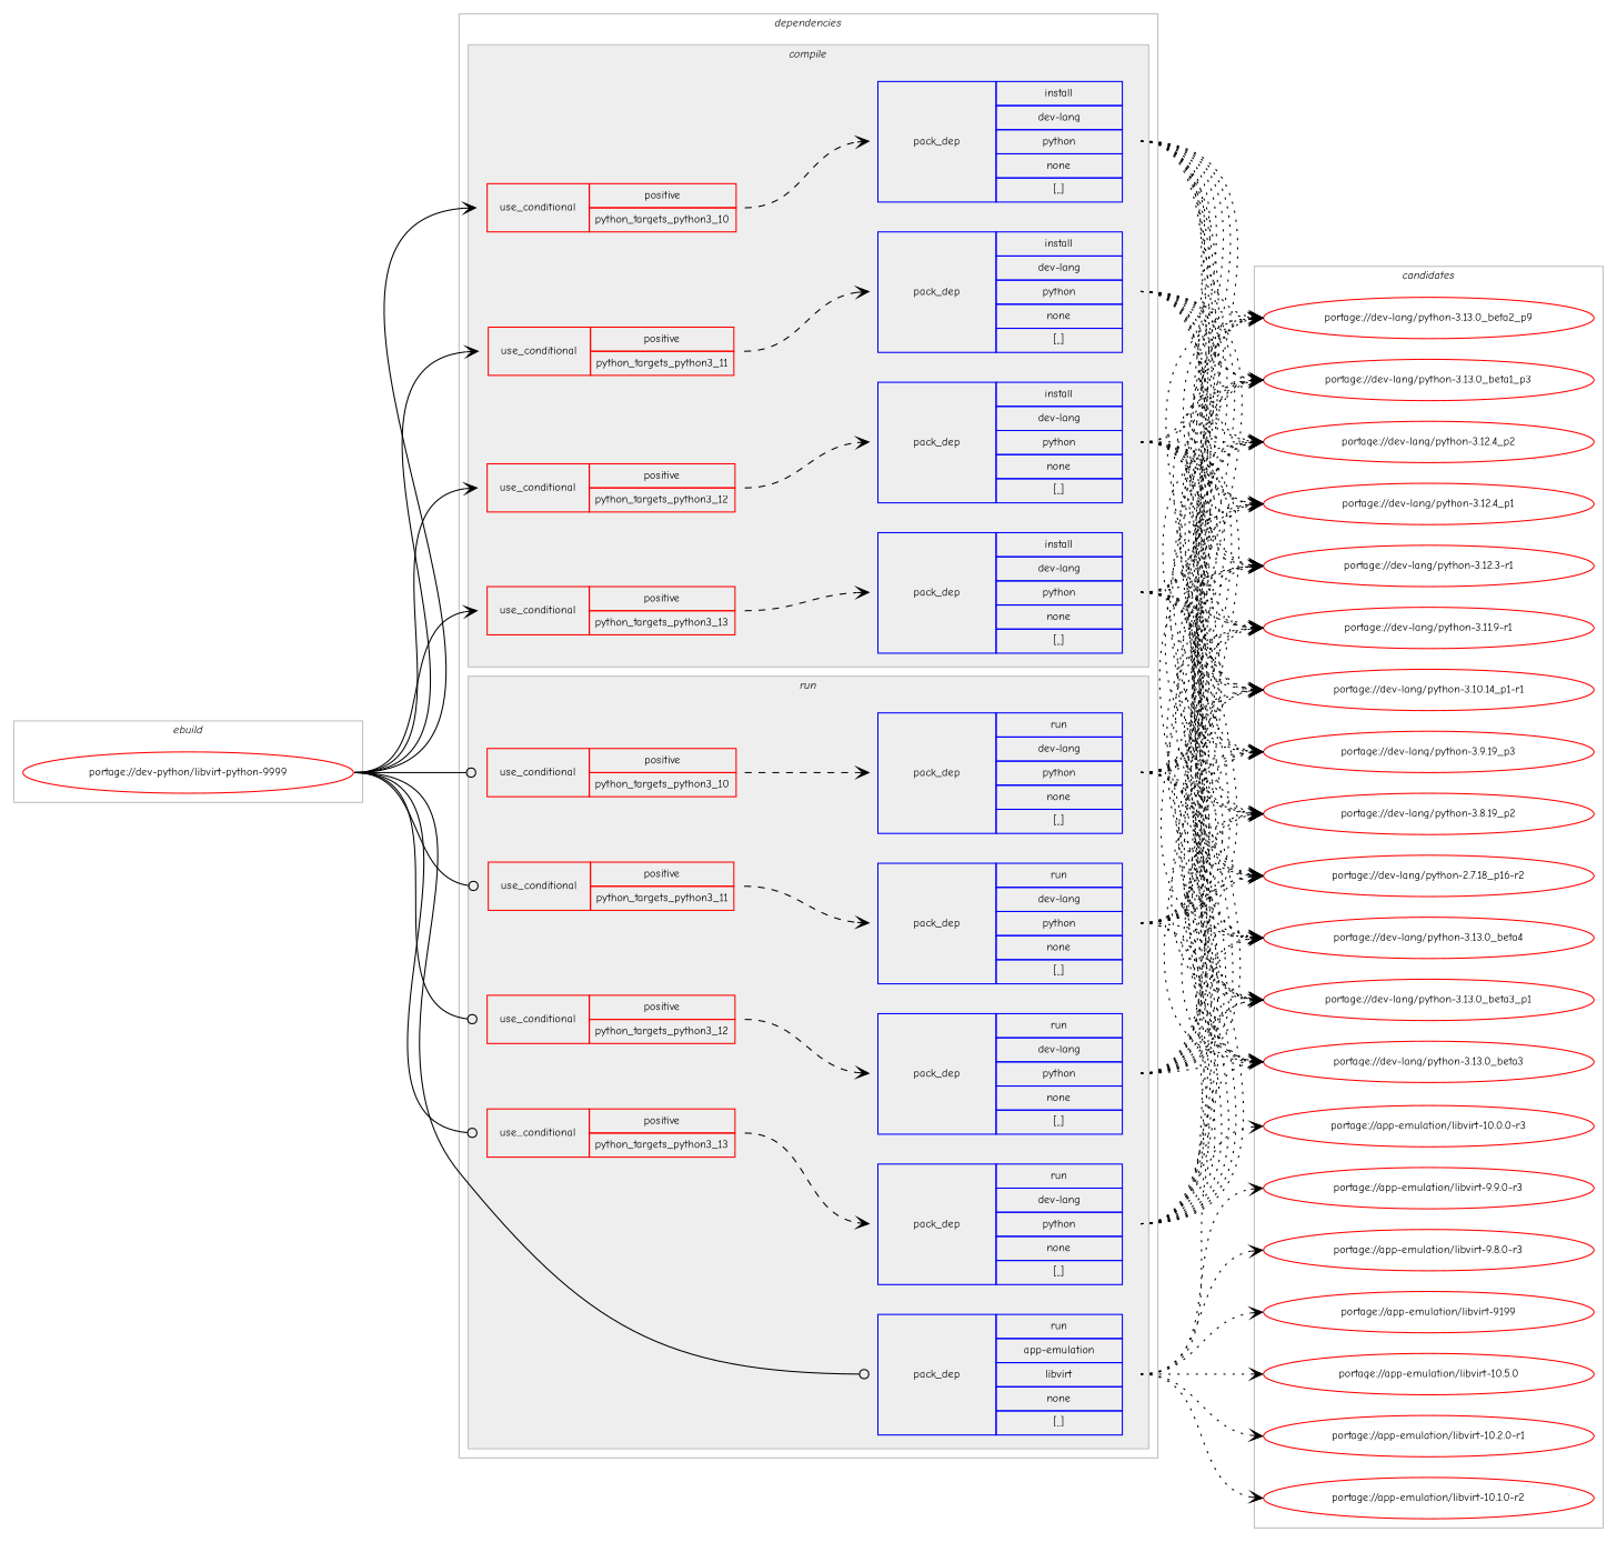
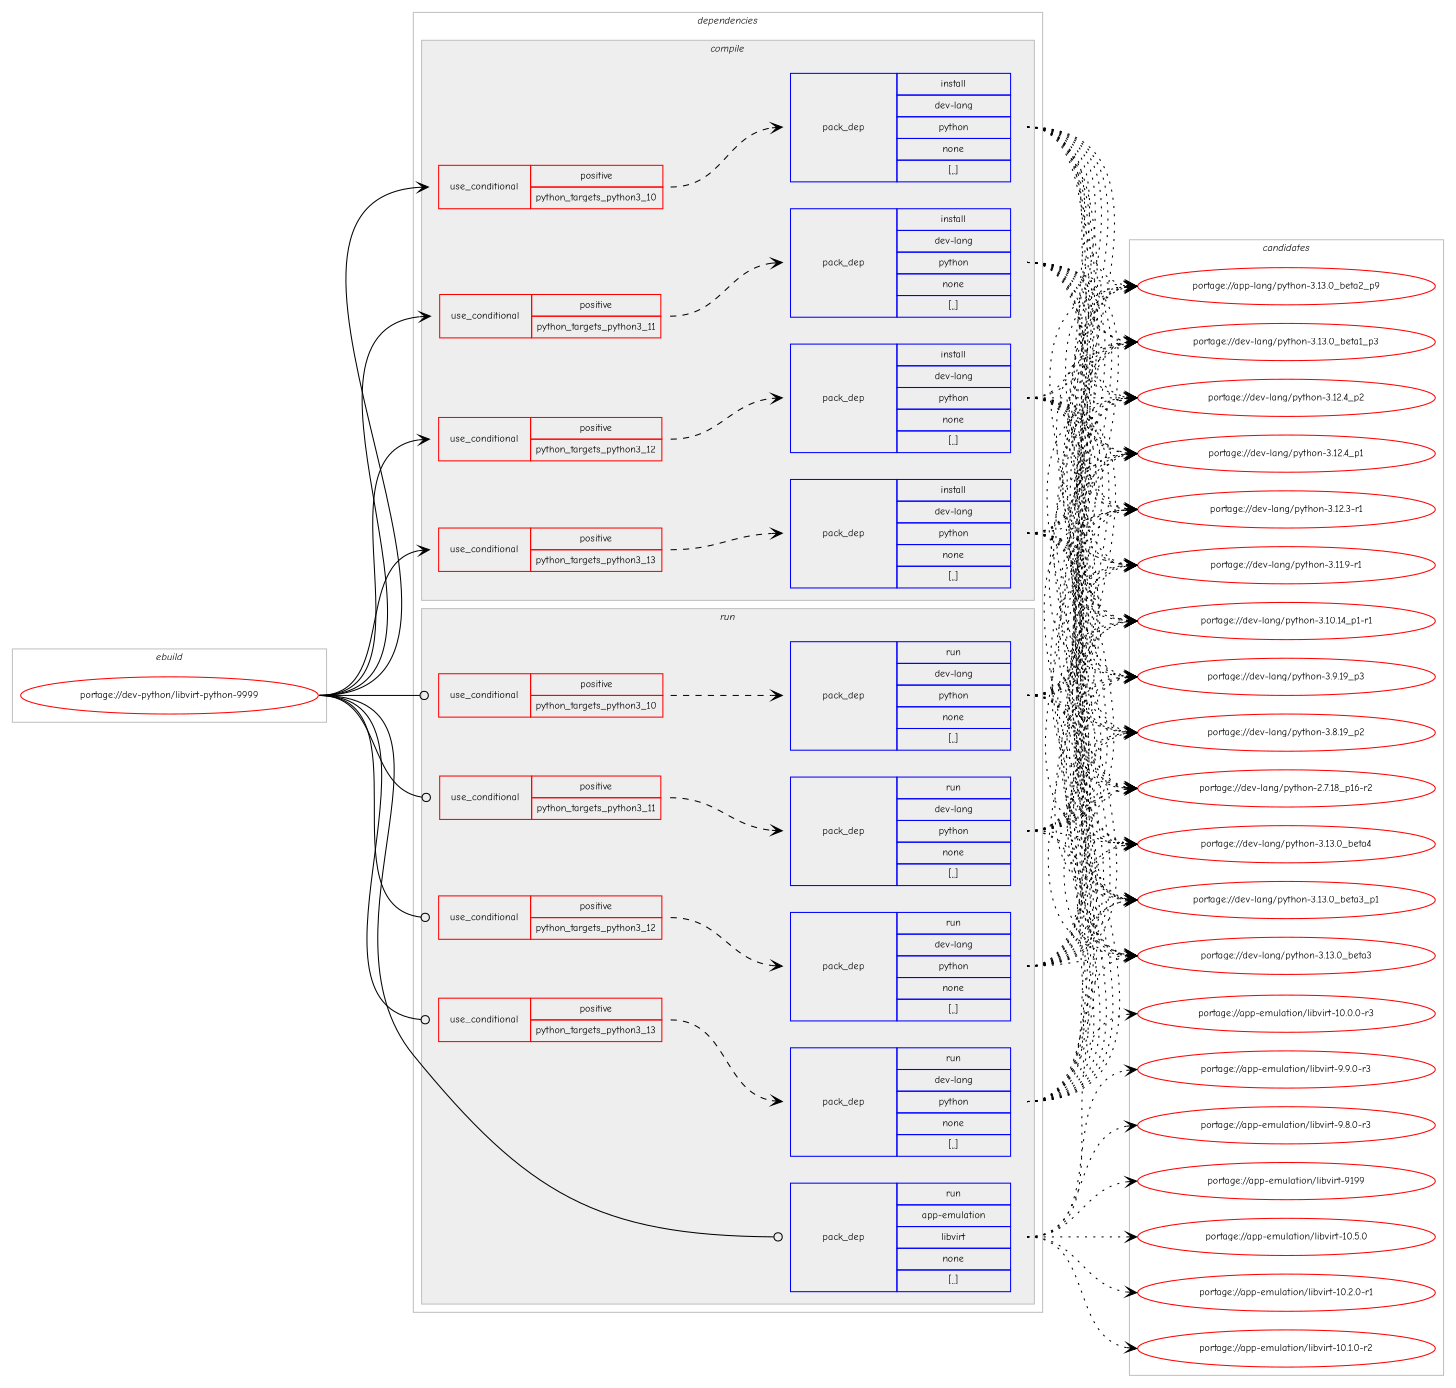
  digraph {
    compound=true
    concentrate=true
    fontname="Comic Neue"
    fontsize=10
    newrank=true
    rankdir=LR
    ranksep=1.5
    node [color=red fontname="Comic Neue" fontsize=10]
    edge [arrowhead=vee fontname="Comic Neue" headport=w style=dotted tailport=e weight=100]
    n1 [label="portage://dev-python/libvirt-python-9999" width=4]
    n2 [color=blue label=<<TABLE BORDER="0" CELLBORDER="1" CELLSPACING="0" CELLPADDING="4" WIDTH="220"><TR><TD ROWSPAN="6" CELLPADDING="30">pack_dep</TD></TR><TR><TD WIDTH="110">install</TD></TR><TR><TD>dev-lang</TD></TR><TR><TD>python</TD></TR><TR><TD>none</TD></TR><TR><TD>[,,]</TD></TR></TABLE>> shape=none]
    n3 [label=<<TABLE BORDER="0" CELLBORDER="1" CELLSPACING="0" CELLPADDING="4"><TR><TD ROWSPAN="3" CELLPADDING="10">use_conditional</TD></TR><TR><TD>positive</TD></TR><TR><TD>python_targets_python3_10</TD></TR></TABLE>> shape=none]
    n4 [color=blue label=<<TABLE BORDER="0" CELLBORDER="1" CELLSPACING="0" CELLPADDING="4" WIDTH="220"><TR><TD ROWSPAN="6" CELLPADDING="30">pack_dep</TD></TR><TR><TD WIDTH="110">install</TD></TR><TR><TD>dev-lang</TD></TR><TR><TD>python</TD></TR><TR><TD>none</TD></TR><TR><TD>[,,]</TD></TR></TABLE>> shape=none]
    n5 [label=<<TABLE BORDER="0" CELLBORDER="1" CELLSPACING="0" CELLPADDING="4"><TR><TD ROWSPAN="3" CELLPADDING="10">use_conditional</TD></TR><TR><TD>positive</TD></TR><TR><TD>python_targets_python3_11</TD></TR></TABLE>> shape=none]
    n6 [color=blue label=<<TABLE BORDER="0" CELLBORDER="1" CELLSPACING="0" CELLPADDING="4" WIDTH="220"><TR><TD ROWSPAN="6" CELLPADDING="30">pack_dep</TD></TR><TR><TD WIDTH="110">install</TD></TR><TR><TD>dev-lang</TD></TR><TR><TD>python</TD></TR><TR><TD>none</TD></TR><TR><TD>[,,]</TD></TR></TABLE>> shape=none]
    n7 [label=<<TABLE BORDER="0" CELLBORDER="1" CELLSPACING="0" CELLPADDING="4"><TR><TD ROWSPAN="3" CELLPADDING="10">use_conditional</TD></TR><TR><TD>positive</TD></TR><TR><TD>python_targets_python3_12</TD></TR></TABLE>> shape=none]
    n8 [color=blue label=<<TABLE BORDER="0" CELLBORDER="1" CELLSPACING="0" CELLPADDING="4" WIDTH="220"><TR><TD ROWSPAN="6" CELLPADDING="30">pack_dep</TD></TR><TR><TD WIDTH="110">install</TD></TR><TR><TD>dev-lang</TD></TR><TR><TD>python</TD></TR><TR><TD>none</TD></TR><TR><TD>[,,]</TD></TR></TABLE>> shape=none]
    n9 [label=<<TABLE BORDER="0" CELLBORDER="1" CELLSPACING="0" CELLPADDING="4"><TR><TD ROWSPAN="3" CELLPADDING="10">use_conditional</TD></TR><TR><TD>positive</TD></TR><TR><TD>python_targets_python3_13</TD></TR></TABLE>> shape=none]
    n10 [color=blue label=<<TABLE BORDER="0" CELLBORDER="1" CELLSPACING="0" CELLPADDING="4" WIDTH="220"><TR><TD ROWSPAN="6" CELLPADDING="30">pack_dep</TD></TR><TR><TD WIDTH="110">run</TD></TR><TR><TD>dev-lang</TD></TR><TR><TD>python</TD></TR><TR><TD>none</TD></TR><TR><TD>[,,]</TD></TR></TABLE>> shape=none]
    n11 [label=<<TABLE BORDER="0" CELLBORDER="1" CELLSPACING="0" CELLPADDING="4"><TR><TD ROWSPAN="3" CELLPADDING="10">use_conditional</TD></TR><TR><TD>positive</TD></TR><TR><TD>python_targets_python3_10</TD></TR></TABLE>> shape=none]
    n12 [color=blue label=<<TABLE BORDER="0" CELLBORDER="1" CELLSPACING="0" CELLPADDING="4" WIDTH="220"><TR><TD ROWSPAN="6" CELLPADDING="30">pack_dep</TD></TR><TR><TD WIDTH="110">run</TD></TR><TR><TD>dev-lang</TD></TR><TR><TD>python</TD></TR><TR><TD>none</TD></TR><TR><TD>[,,]</TD></TR></TABLE>> shape=none]
    n13 [label=<<TABLE BORDER="0" CELLBORDER="1" CELLSPACING="0" CELLPADDING="4"><TR><TD ROWSPAN="3" CELLPADDING="10">use_conditional</TD></TR><TR><TD>positive</TD></TR><TR><TD>python_targets_python3_11</TD></TR></TABLE>> shape=none]
    n14 [color=blue label=<<TABLE BORDER="0" CELLBORDER="1" CELLSPACING="0" CELLPADDING="4" WIDTH="220"><TR><TD ROWSPAN="6" CELLPADDING="30">pack_dep</TD></TR><TR><TD WIDTH="110">run</TD></TR><TR><TD>dev-lang</TD></TR><TR><TD>python</TD></TR><TR><TD>none</TD></TR><TR><TD>[,,]</TD></TR></TABLE>> shape=none]
    n15 [label=<<TABLE BORDER="0" CELLBORDER="1" CELLSPACING="0" CELLPADDING="4"><TR><TD ROWSPAN="3" CELLPADDING="10">use_conditional</TD></TR><TR><TD>positive</TD></TR><TR><TD>python_targets_python3_12</TD></TR></TABLE>> shape=none]
    n16 [color=blue label=<<TABLE BORDER="0" CELLBORDER="1" CELLSPACING="0" CELLPADDING="4" WIDTH="220"><TR><TD ROWSPAN="6" CELLPADDING="30">pack_dep</TD></TR><TR><TD WIDTH="110">run</TD></TR><TR><TD>dev-lang</TD></TR><TR><TD>python</TD></TR><TR><TD>none</TD></TR><TR><TD>[,,]</TD></TR></TABLE>> shape=none]
    n17 [label=<<TABLE BORDER="0" CELLBORDER="1" CELLSPACING="0" CELLPADDING="4"><TR><TD ROWSPAN="3" CELLPADDING="10">use_conditional</TD></TR><TR><TD>positive</TD></TR><TR><TD>python_targets_python3_13</TD></TR></TABLE>> shape=none]
    n18 [color=blue label=<<TABLE BORDER="0" CELLBORDER="1" CELLSPACING="0" CELLPADDING="4" WIDTH="220"><TR><TD ROWSPAN="6" CELLPADDING="30">pack_dep</TD></TR><TR><TD WIDTH="110">run</TD></TR><TR><TD>app-emulation</TD></TR><TR><TD>libvirt</TD></TR><TR><TD>none</TD></TR><TR><TD>[,,]</TD></TR></TABLE>> shape=none]
    n19 [label="portage://dev-lang/python-3.13.0_beta4" width=4]
    n20 [label="portage://dev-lang/python-3.13.0_beta3_p1" width=4]
    n21 [label="portage://dev-lang/python-3.13.0_beta3" width=4]
-   n22 [label="portage://dev-lang/python-3.13.0_beta2_p9" width=4]
+   n22 [label="portage://app-lang/python-3.13.0_beta2_p9" width=4]
    n23 [label="portage://dev-lang/python-3.13.0_beta1_p3" width=4]
    n24 [label="portage://dev-lang/python-3.12.4_p2" width=4]
    n25 [label="portage://dev-lang/python-3.12.4_p1" width=4]
    n26 [label="portage://dev-lang/python-3.12.3-r1" width=4]
    n27 [label="portage://dev-lang/python-3.11.9-r1" width=4]
    n28 [label="portage://dev-lang/python-3.10.14_p1-r1" width=4]
    n29 [label="portage://dev-lang/python-3.9.19_p3" width=4]
    n30 [label="portage://dev-lang/python-3.8.19_p2" width=4]
    n31 [label="portage://dev-lang/python-2.7.18_p16-r2" width=4]
    n32 [label="portage://app-emulation/libvirt-9199" width=4]
    n33 [label="portage://app-emulation/libvirt-10.5.0" width=4]
    n34 [label="portage://app-emulation/libvirt-10.2.0-r1" width=4]
    n35 [label="portage://app-emulation/libvirt-10.1.0-r2" width=4]
    n36 [label="portage://app-emulation/libvirt-10.0.0-r3" width=4]
    n37 [label="portage://app-emulation/libvirt-9.9.0-r3" width=4]
    n38 [label="portage://app-emulation/libvirt-9.8.0-r3" width=4]
    subgraph cluster_1 {
      color=gray
      label=<<i>ebuild</i>>
      n1
    }
    subgraph cluster_2 {
      color=gray
      label=<<i>dependencies</i>>
      subgraph cluster_3 {
        color=gray
        fillcolor="#eeeeee"
        label=<<i>compile</i>>
        style=filled
        subgraph sub_4 {
          color=gray
          fillcolor="#eeeeee"
          label=<<i>compile</i>>
          style=filled
          n3
          subgraph sub_5 {
            color=gray
            fillcolor="#eeeeee"
            label=<<i>compile</i>>
            style=filled
            n2
          }
        }
        subgraph sub_6 {
          color=gray
          fillcolor="#eeeeee"
          label=<<i>compile</i>>
          style=filled
          n5
          subgraph sub_7 {
            color=gray
            fillcolor="#eeeeee"
            label=<<i>compile</i>>
            style=filled
            n4
          }
        }
        subgraph sub_8 {
          color=gray
          fillcolor="#eeeeee"
          label=<<i>compile</i>>
          style=filled
          n7
          subgraph sub_9 {
            color=gray
            fillcolor="#eeeeee"
            label=<<i>compile</i>>
            style=filled
            n6
          }
        }
        subgraph sub_10 {
          color=gray
          fillcolor="#eeeeee"
          label=<<i>compile</i>>
          style=filled
          n9
          subgraph sub_11 {
            color=gray
            fillcolor="#eeeeee"
            label=<<i>compile</i>>
            style=filled
            n8
          }
        }
      }
      subgraph cluster_12 {
        color=gray
        fillcolor="#eeeeee"
        label=<<i>compile and run</i>>
        style=filled
      }
      subgraph cluster_13 {
        color=gray
        fillcolor="#eeeeee"
        label=<<i>run</i>>
        style=filled
        subgraph sub_14 {
          color=gray
          fillcolor="#eeeeee"
          label=<<i>run</i>>
          style=filled
          n11
          subgraph sub_15 {
            color=gray
            fillcolor="#eeeeee"
            label=<<i>run</i>>
            style=filled
            n10
          }
        }
        subgraph sub_16 {
          color=gray
          fillcolor="#eeeeee"
          label=<<i>run</i>>
          style=filled
          n13
          subgraph sub_17 {
            color=gray
            fillcolor="#eeeeee"
            label=<<i>run</i>>
            style=filled
            n12
          }
        }
        subgraph sub_18 {
          color=gray
          fillcolor="#eeeeee"
          label=<<i>run</i>>
          style=filled
          n15
          subgraph sub_19 {
            color=gray
            fillcolor="#eeeeee"
            label=<<i>run</i>>
            style=filled
            n14
          }
        }
        subgraph sub_20 {
          color=gray
          fillcolor="#eeeeee"
          label=<<i>run</i>>
          style=filled
          n17
          subgraph sub_21 {
            color=gray
            fillcolor="#eeeeee"
            label=<<i>run</i>>
            style=filled
            n16
          }
        }
        subgraph sub_22 {
          color=gray
          fillcolor="#eeeeee"
          label=<<i>run</i>>
          style=filled
          n18
        }
      }
    }
    subgraph cluster_23 {
      color=gray
      label=<<i>candidates</i>>
      rank=same
      subgraph sub_24 {
        color=black
        label=<<i>candidates</i>>
        nodesep=1
        rank=same
        n19
        n20
        n21
        n22
        n23
        n24
        n25
        n26
        n27
        n28
        n29
        n30
        n31
      }
      subgraph sub_25 {
        color=black
        label=<<i>candidates</i>>
        nodesep=1
        rank=same
        n19
        n20
        n21
        n22
        n23
        n24
        n25
        n26
        n27
        n28
        n29
        n30
        n31
      }
      subgraph sub_26 {
        color=black
        label=<<i>candidates</i>>
        nodesep=1
        rank=same
        n19
        n20
        n21
        n22
        n23
        n24
        n25
        n26
        n27
        n28
        n29
        n30
        n31
      }
      subgraph sub_27 {
        color=black
        label=<<i>candidates</i>>
        nodesep=1
        rank=same
        n19
        n20
        n21
        n22
        n23
        n24
        n25
        n26
        n27
        n28
        n29
        n30
        n31
      }
      subgraph sub_28 {
        color=black
        label=<<i>candidates</i>>
        nodesep=1
        rank=same
        n19
        n20
        n21
        n22
        n23
        n24
        n25
        n26
        n27
        n28
        n29
        n30
        n31
      }
      subgraph sub_29 {
        color=black
        label=<<i>candidates</i>>
        nodesep=1
        rank=same
        n19
        n20
        n21
        n22
        n23
        n24
        n25
        n26
        n27
        n28
        n29
        n30
        n31
      }
      subgraph sub_30 {
        color=black
        label=<<i>candidates</i>>
        nodesep=1
        rank=same
        n19
        n20
        n21
        n22
        n23
        n24
        n25
        n26
        n27
        n28
        n29
        n30
        n31
      }
      subgraph sub_31 {
        color=black
        label=<<i>candidates</i>>
        nodesep=1
        rank=same
        n19
        n20
        n21
        n22
        n23
        n24
        n25
        n26
        n27
        n28
        n29
        n30
        n31
      }
      subgraph sub_32 {
        color=black
        label=<<i>candidates</i>>
        nodesep=1
        rank=same
        n32
        n33
        n34
        n35
        n36
        n37
        n38
      }
    }
    n1 -> n3 [style=solid weight=20]
    n1 -> n5 [style=solid weight=20]
    n1 -> n7 [style=solid weight=20]
    n1 -> n9 [style=solid weight=20]
    n1 -> n11 [arrowhead=odot style=solid weight=20]
    n1 -> n13 [arrowhead=odot style=solid weight=20]
    n1 -> n15 [arrowhead=odot style=solid weight=20]
    n1 -> n17 [arrowhead=odot style=solid weight=20]
    n1 -> n18 [arrowhead=odot style=solid weight=20]
    n2 -> n19
    n2 -> n20
    n2 -> n21
    n2 -> n22
    n2 -> n23
    n2 -> n24
    n2 -> n25
    n2 -> n26
    n2 -> n27
    n2 -> n28
    n2 -> n29
    n2 -> n30
    n2 -> n31
    n3 -> n2 [style=dashed weight=20]
    n4 -> n19
    n4 -> n20
    n4 -> n21
    n4 -> n22
    n4 -> n23
    n4 -> n24
    n4 -> n25
    n4 -> n26
    n4 -> n27
    n4 -> n28
    n4 -> n29
    n4 -> n30
    n4 -> n31
    n5 -> n4 [style=dashed weight=20]
    n6 -> n19
    n6 -> n20
    n6 -> n21
    n6 -> n22
    n6 -> n23
    n6 -> n24
    n6 -> n25
    n6 -> n26
    n6 -> n27
    n6 -> n28
    n6 -> n29
    n6 -> n30
    n6 -> n31
    n7 -> n6 [style=dashed weight=20]
    n8 -> n19
    n8 -> n20
    n8 -> n21
    n8 -> n22
    n8 -> n23
    n8 -> n24
    n8 -> n25
    n8 -> n26
    n8 -> n27
    n8 -> n28
    n8 -> n29
    n8 -> n30
    n8 -> n31
    n9 -> n8 [style=dashed weight=20]
    n10 -> n19
    n10 -> n20
    n10 -> n21
    n10 -> n22
    n10 -> n23
    n10 -> n24
    n10 -> n25
    n10 -> n26
    n10 -> n27
    n10 -> n28
    n10 -> n29
    n10 -> n30
    n10 -> n31
    n11 -> n10 [style=dashed weight=20]
    n12 -> n19
    n12 -> n20
    n12 -> n21
    n12 -> n22
    n12 -> n23
    n12 -> n24
    n12 -> n25
    n12 -> n26
    n12 -> n27
    n12 -> n28
    n12 -> n29
    n12 -> n30
    n12 -> n31
    n13 -> n12 [style=dashed weight=20]
    n14 -> n19
    n14 -> n20
    n14 -> n21
    n14 -> n22
    n14 -> n23
    n14 -> n24
    n14 -> n25
    n14 -> n26
    n14 -> n27
    n14 -> n28
    n14 -> n29
    n14 -> n30
    n14 -> n31
    n15 -> n14 [style=dashed weight=20]
    n16 -> n19
    n16 -> n20
    n16 -> n21
    n16 -> n22
    n16 -> n23
    n16 -> n24
    n16 -> n25
    n16 -> n26
    n16 -> n27
    n16 -> n28
    n16 -> n29
    n16 -> n30
    n16 -> n31
    n17 -> n16 [style=dashed weight=20]
    n18 -> n32
    n18 -> n33
    n18 -> n34
    n18 -> n35
    n18 -> n36
    n18 -> n37
    n18 -> n38
  }
